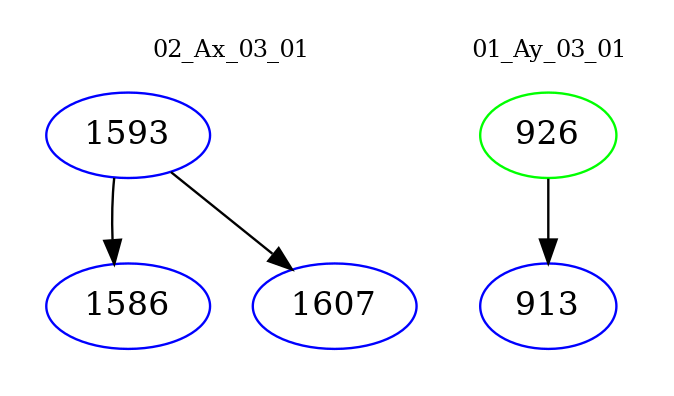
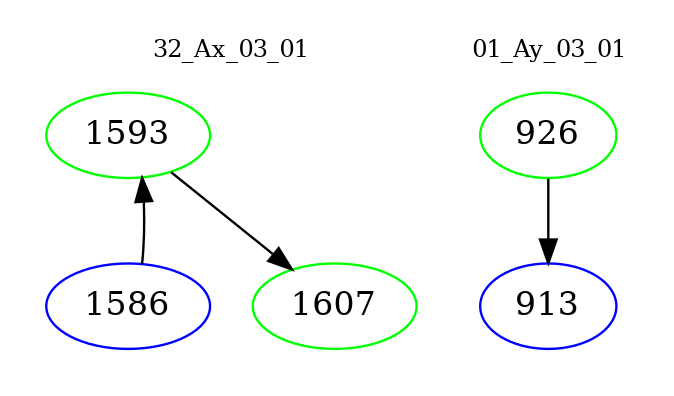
  digraph {
    node [color=green]
    edge [color=black]
-   n1 [color=blue label=1593]
+   n1 [label=1593]
    n2 [color=blue label=1586]
-   n3 [color=blue label=1607]
+   n3 [label=1607]
    n4 [label=926]
    n5 [color=blue label=913]
    subgraph cluster_1 {
      color=white
      fontsize=10
-     label="02_Ax_03_01"
+     label="32_Ax_03_01"
      n1
      n2
      n3
    }
    subgraph cluster_2 {
      color=white
      fontsize=10
      label="01_Ay_03_01"
      n4
      n5
    }
-   n1 -> n2
+   n2 -> n1
    n1 -> n3
    n4 -> n5
  }
